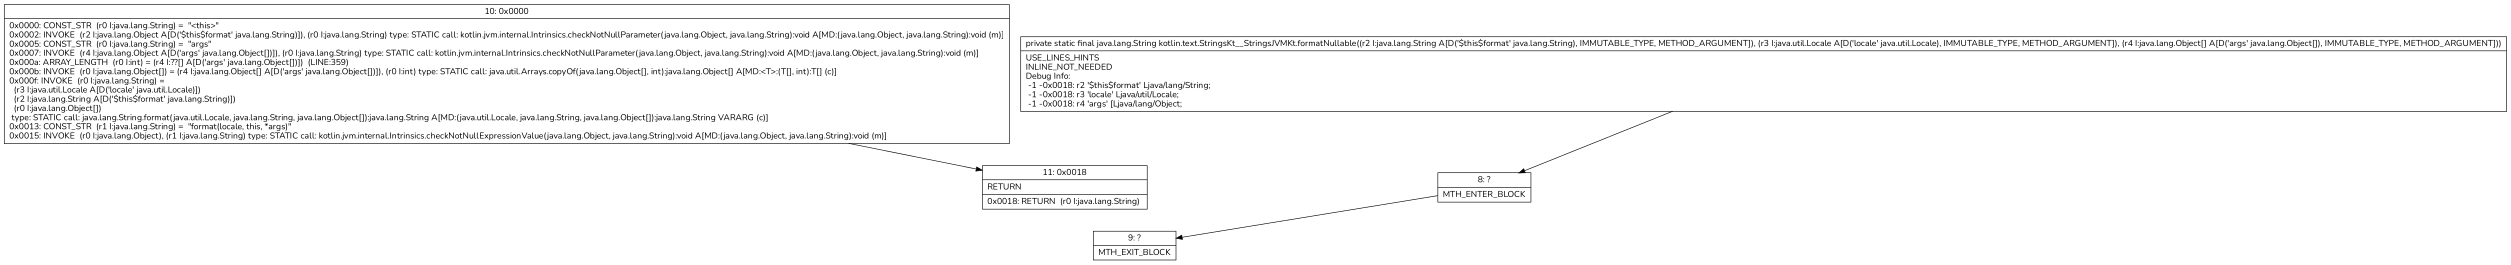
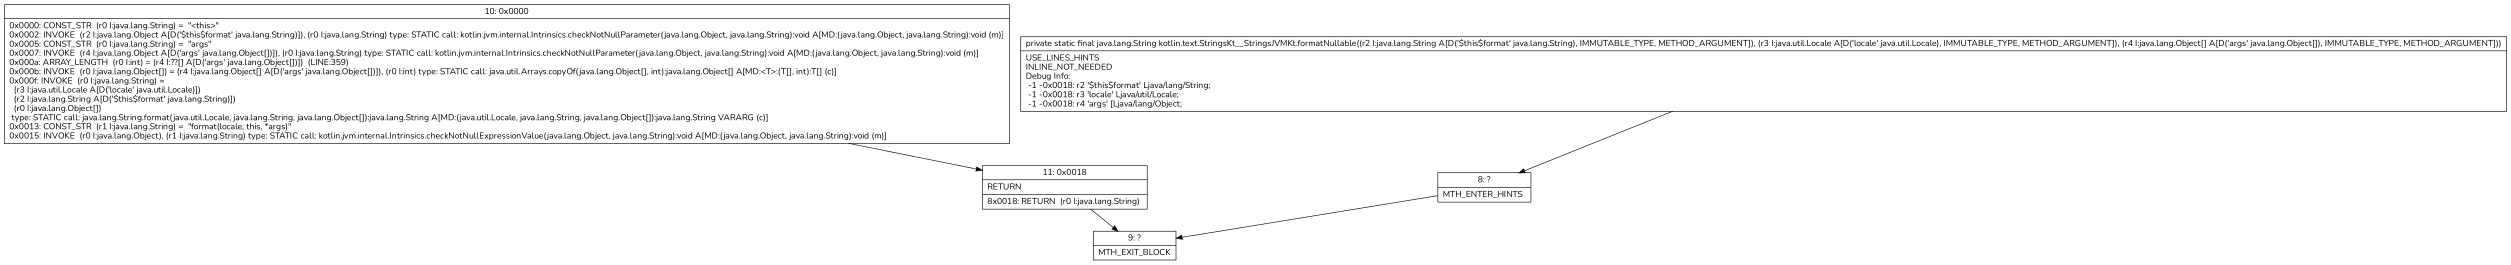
  digraph {
    fontname=Nunito
    node [fontname=Nunito shape=record]
    edge [fontname=Nunito]
-   n1 [label="{8\:\ ?|MTH_ENTER_BLOCK\l}"]
+   n1 [label="{8\:\ ?|MTH_ENTER_HINTS\l}"]
    n2 [label="{9\:\ ?|MTH_EXIT_BLOCK\l}"]
    n3 [label="{10\:\ 0x0000|0x0000: CONST_STR  (r0 I:java.lang.String) =  \"\<this\>\" \l0x0002: INVOKE  (r2 I:java.lang.Object A[D('$this$format' java.lang.String)]), (r0 I:java.lang.String) type: STATIC call: kotlin.jvm.internal.Intrinsics.checkNotNullParameter(java.lang.Object, java.lang.String):void A[MD:(java.lang.Object, java.lang.String):void (m)]\l0x0005: CONST_STR  (r0 I:java.lang.String) =  \"args\" \l0x0007: INVOKE  (r4 I:java.lang.Object A[D('args' java.lang.Object[])]), (r0 I:java.lang.String) type: STATIC call: kotlin.jvm.internal.Intrinsics.checkNotNullParameter(java.lang.Object, java.lang.String):void A[MD:(java.lang.Object, java.lang.String):void (m)]\l0x000a: ARRAY_LENGTH  (r0 I:int) = (r4 I:??[] A[D('args' java.lang.Object[])])  (LINE:359)\l0x000b: INVOKE  (r0 I:java.lang.Object[]) = (r4 I:java.lang.Object[] A[D('args' java.lang.Object[])]), (r0 I:int) type: STATIC call: java.util.Arrays.copyOf(java.lang.Object[], int):java.lang.Object[] A[MD:\<T\>:(T[], int):T[] (c)]\l0x000f: INVOKE  (r0 I:java.lang.String) = \l  (r3 I:java.util.Locale A[D('locale' java.util.Locale)])\l  (r2 I:java.lang.String A[D('$this$format' java.lang.String)])\l  (r0 I:java.lang.Object[])\l type: STATIC call: java.lang.String.format(java.util.Locale, java.lang.String, java.lang.Object[]):java.lang.String A[MD:(java.util.Locale, java.lang.String, java.lang.Object[]):java.lang.String VARARG (c)]\l0x0013: CONST_STR  (r1 I:java.lang.String) =  \"format(locale, this, *args)\" \l0x0015: INVOKE  (r0 I:java.lang.Object), (r1 I:java.lang.String) type: STATIC call: kotlin.jvm.internal.Intrinsics.checkNotNullExpressionValue(java.lang.Object, java.lang.String):void A[MD:(java.lang.Object, java.lang.String):void (m)]\l}"]
-   n4 [label="{11\:\ 0x0018|RETURN\l|0x0018: RETURN  (r0 I:java.lang.String) \l}"]
+   n4 [label="{11\:\ 0x0018|RETURN\l|8x0018: RETURN  (r0 I:java.lang.String) \l}"]
    n5 [label="{private static final java.lang.String kotlin.text.StringsKt__StringsJVMKt.formatNullable((r2 I:java.lang.String A[D('$this$format' java.lang.String), IMMUTABLE_TYPE, METHOD_ARGUMENT]), (r3 I:java.util.Locale A[D('locale' java.util.Locale), IMMUTABLE_TYPE, METHOD_ARGUMENT]), (r4 I:java.lang.Object[] A[D('args' java.lang.Object[]), IMMUTABLE_TYPE, METHOD_ARGUMENT]))  | USE_LINES_HINTS\lINLINE_NOT_NEEDED\lDebug Info:\l  \-1 \-0x0018: r2 '$this$format' Ljava\/lang\/String;\l  \-1 \-0x0018: r3 'locale' Ljava\/util\/Locale;\l  \-1 \-0x0018: r4 'args' [Ljava\/lang\/Object;\l}"]
    n1 -> n2
    n3 -> n4
+   n4 -> n2
    n5 -> n1
  }
